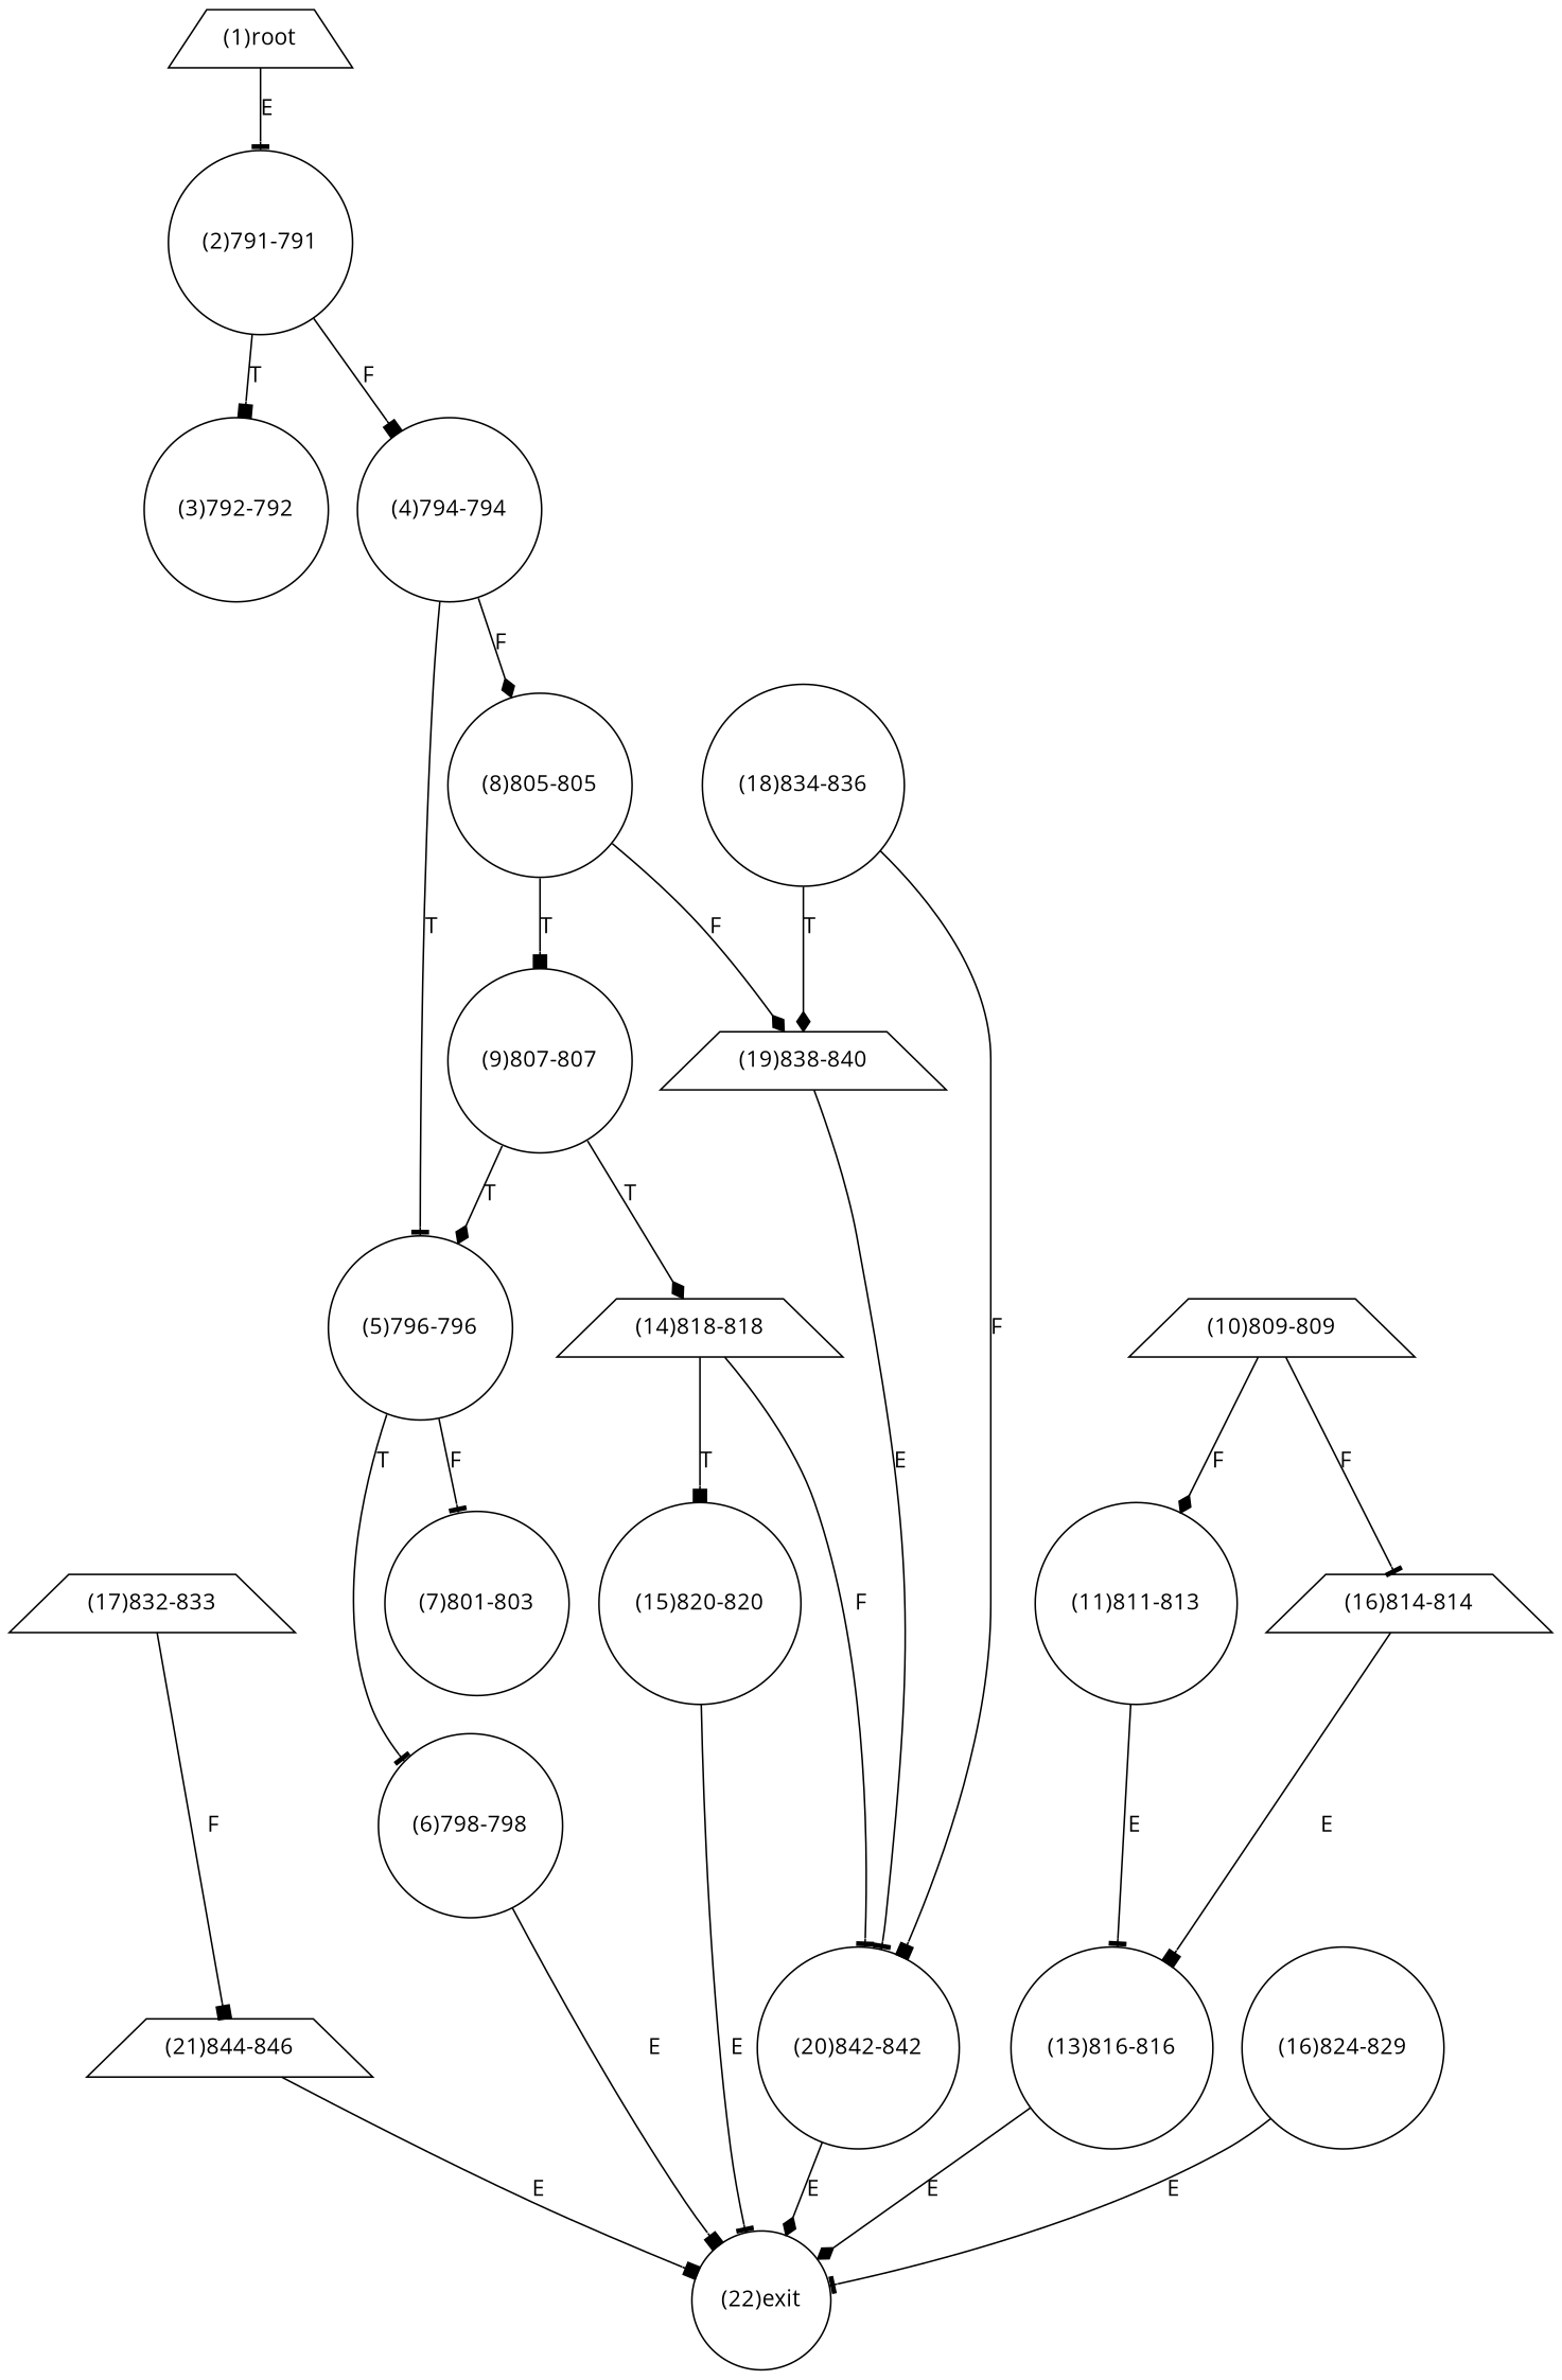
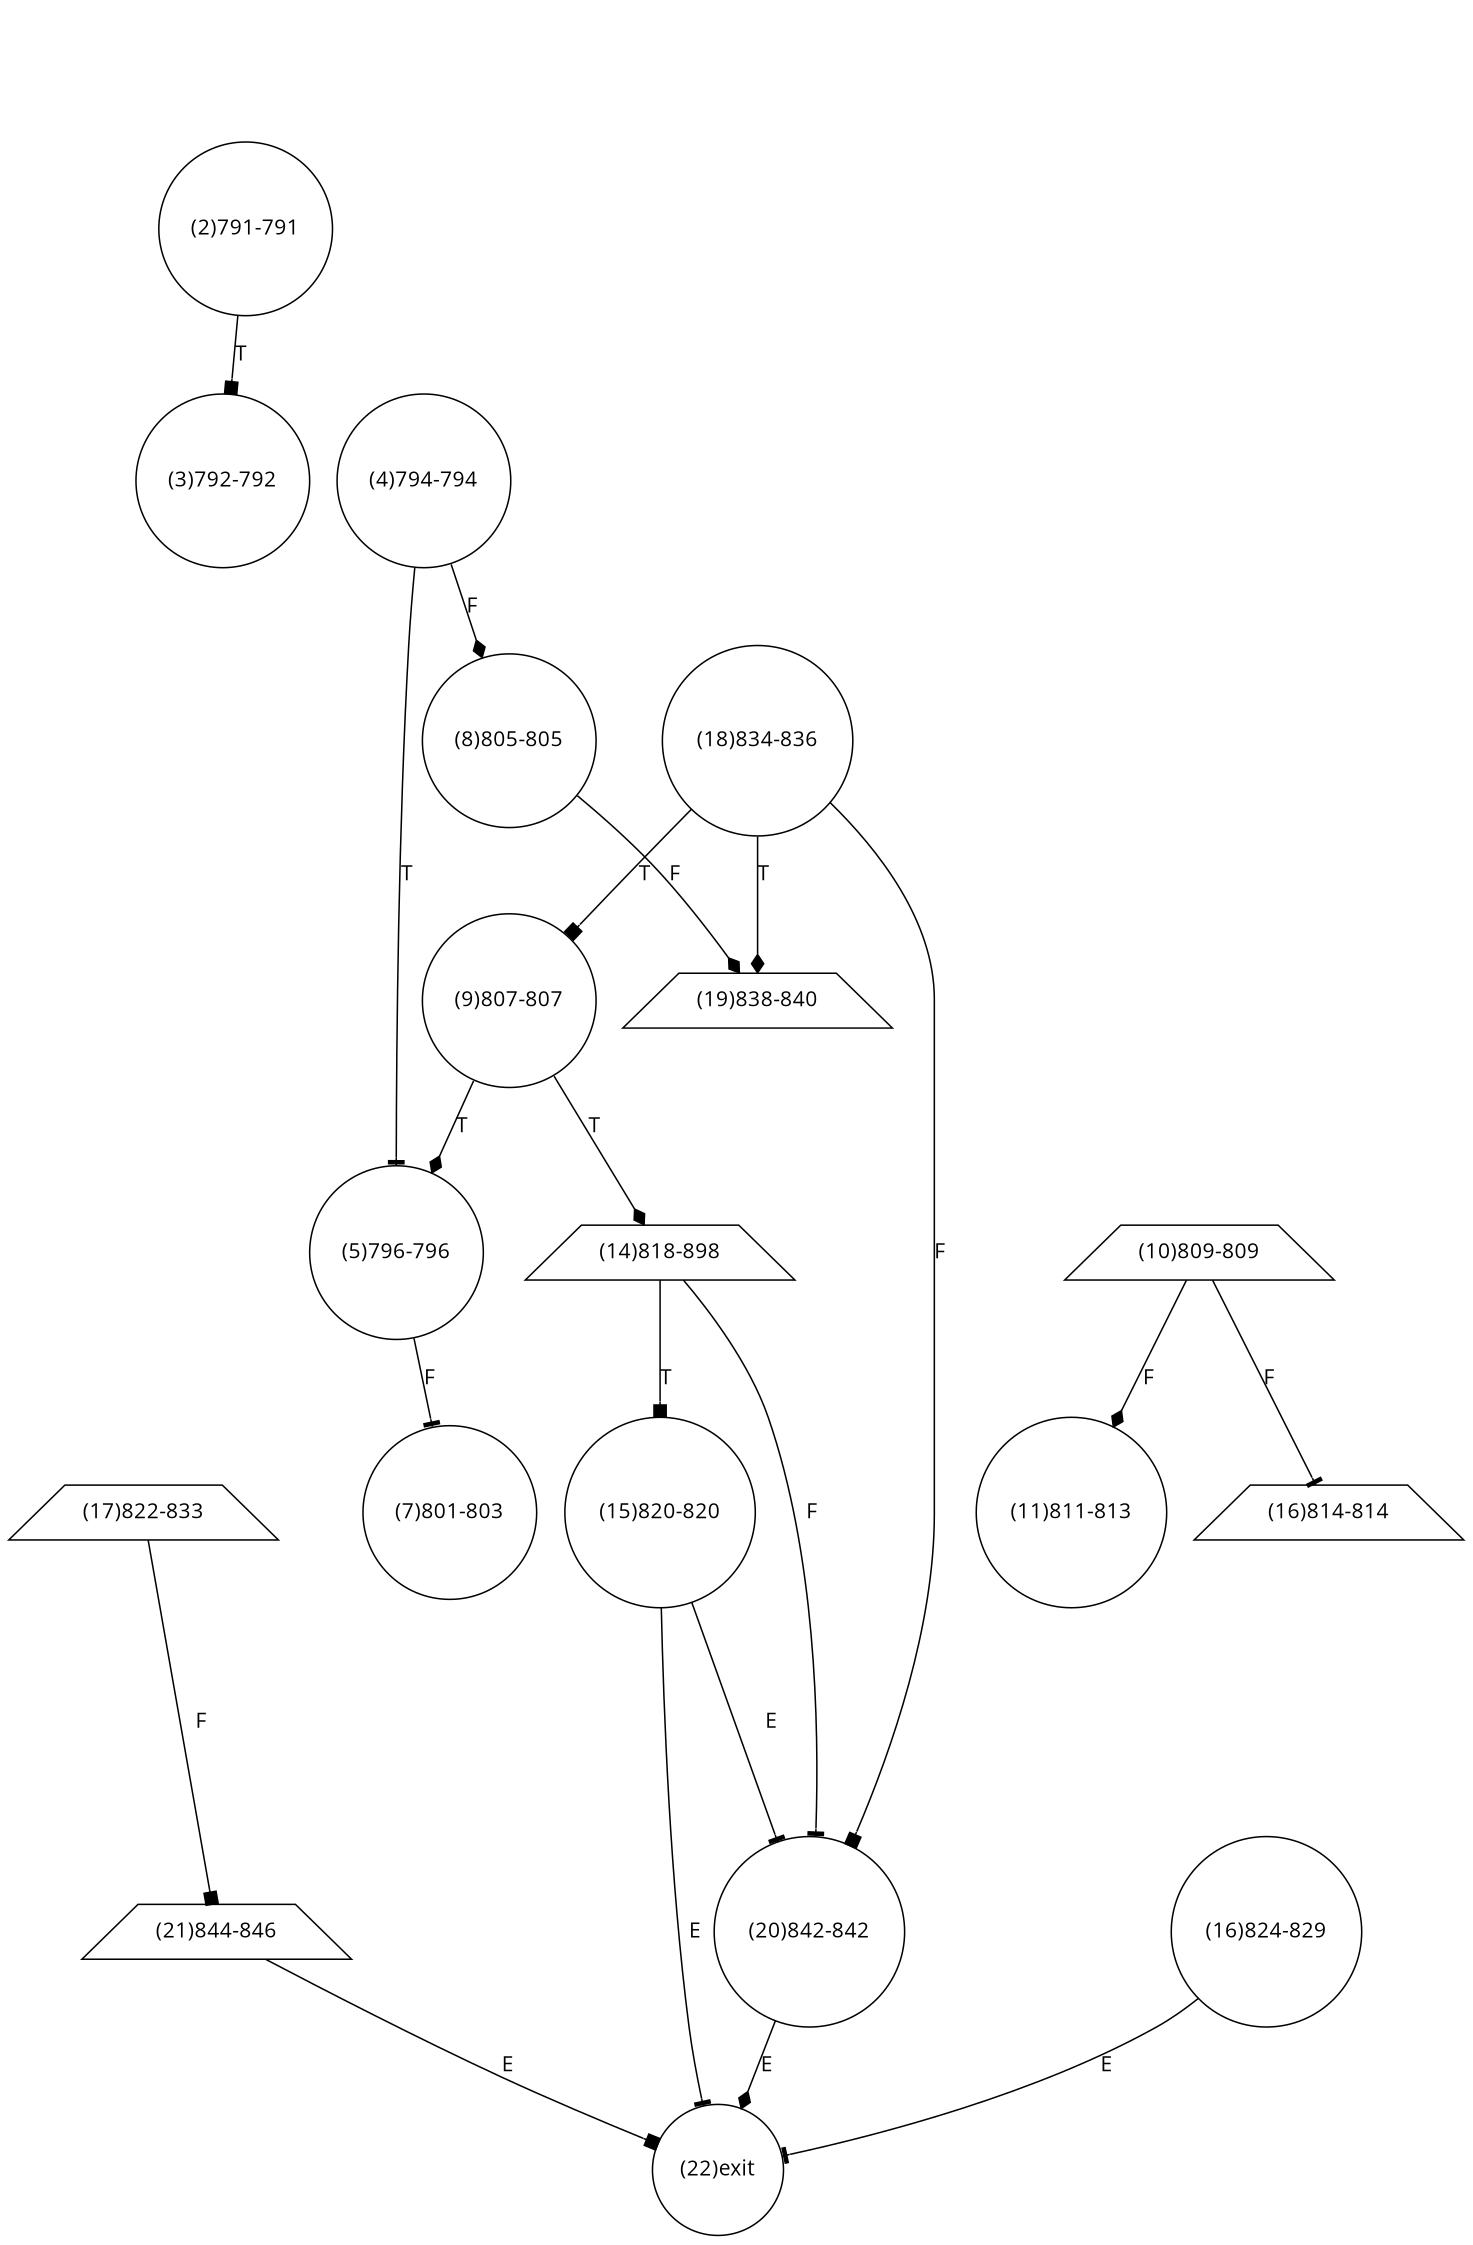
  digraph {
    fontname="Open Sans"
    node [fontname="Open Sans" shape=circle]
    edge [arrowhead=tee fontname="Open Sans"]
-   n1 [label="(1)root" shape=trapezium]
    n2 [label="(2)791-791"]
    n3 [label="(3)792-792"]
    n4 [label="(4)794-794"]
    n5 [label="(5)796-796"]
    n6 [label="(8)805-805"]
-   n7 [label="(6)798-798"]
    n8 [label="(7)801-803"]
    n9 [label="(9)807-807"]
    n10 [label="(19)838-840" shape=trapezium]
    n11 [label="(22)exit"]
-   n12 [label="(14)818-818" shape=trapezium]
-   n13 [label="(17)832-833" shape=trapezium]
+   n12 [label="(14)818-898" shape=trapezium]
+   n13 [label="(17)822-833" shape=trapezium]
    n14 [label="(21)844-846" shape=trapezium]
    n15 [label="(10)809-809" shape=trapezium]
    n16 [label="(11)811-813"]
    n17 [label="(16)814-814" shape=trapezium]
    n18 [label="(15)820-820"]
    n19 [label="(20)842-842"]
-   n20 [label="(13)816-816"]
    n21 [label="(16)824-829"]
    n22 [label="(18)834-836"]
-   n1 -> n2 [label=E]
    n2 -> n3 [arrowhead=box label=T]
-   n2 -> n4 [arrowhead=box label=F]
    n4 -> n5 [label=T]
    n4 -> n6 [arrowhead=diamond label=F]
-   n5 -> n7 [label=T]
    n5 -> n8 [label=F]
-   n6 -> n9 [arrowhead=box label=T]
+   n22 -> n9 [arrowhead=box label=T]
    n6 -> n10 [arrowhead=diamond label=F]
-   n7 -> n11 [arrowhead=box label=E]
    n9 -> n5 [arrowhead=diamond label=T]
    n9 -> n12 [arrowhead=diamond label=T]
-   n10 -> n19 [label=E]
+   n18 -> n19 [label=E]
    n12 -> n18 [arrowhead=box label=T]
    n12 -> n19 [label=F]
    n13 -> n14 [arrowhead=box label=F]
    n14 -> n11 [arrowhead=box label=E]
    n15 -> n16 [arrowhead=diamond label=F]
    n15 -> n17 [label=F]
-   n16 -> n20 [label=E]
-   n17 -> n20 [arrowhead=box label=E]
    n18 -> n11 [label=E]
    n19 -> n11 [arrowhead=diamond label=E]
-   n20 -> n11 [arrowhead=diamond label=E]
    n21 -> n11 [label=E]
    n22 -> n10 [arrowhead=diamond label=T]
    n22 -> n19 [arrowhead=box label=F]
  }
